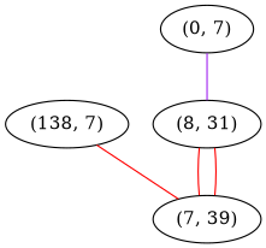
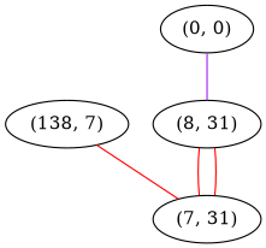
  graph {
    edge [color=red weight=1]
    "(138, 7)"
-   "(7, 31)" [label="(7, 39)"]
+   "(7, 31)"
    n3 [label="(8, 31)"]
-   "(0, 0)" [label="(0, 7)"]
+   "(0, 0)"
    "(138, 7)" -- "(7, 31)"
    n3 -- "(7, 31)"
    n3 -- "(7, 31)"
    "(0, 0)" -- n3 [color=purple weight=4]
  }
